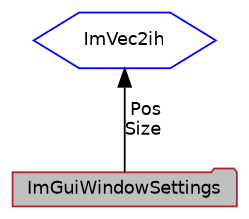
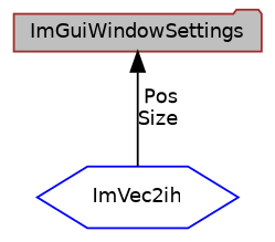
  digraph {
    node [fontname=Helvetica fontsize=10 style=filled]
    n1 [color=brown fillcolor=grey75 fontcolor=black height=0.2 label=ImGuiWindowSettings shape=folder width=0.4]
    n2 [color=blue fillcolor=white height=0.2 label=ImVec2ih shape=hexagon width=0.4]
-   n2 -> n1 [color=black dir=back fontname=Helvetica fontsize=10 label=" Pos\nSize" labelfontname=Helvetica labelfontsize=10 style=solid]
+   n1 -> n2 [color=black dir=back fontname=Helvetica fontsize=10 label=" Pos\nSize" labelfontname=Helvetica labelfontsize=10 style=solid]
  }
